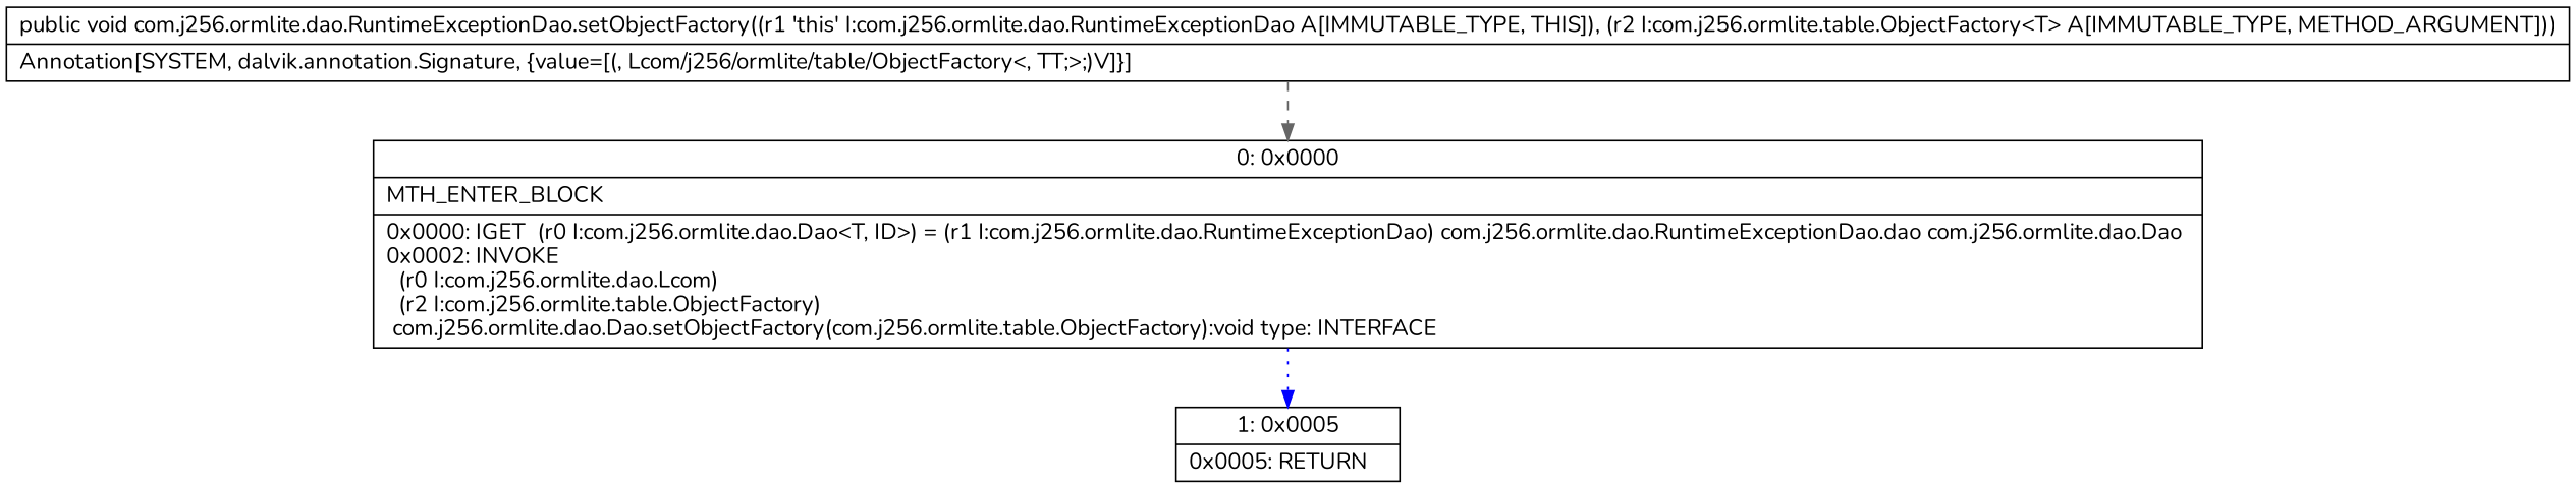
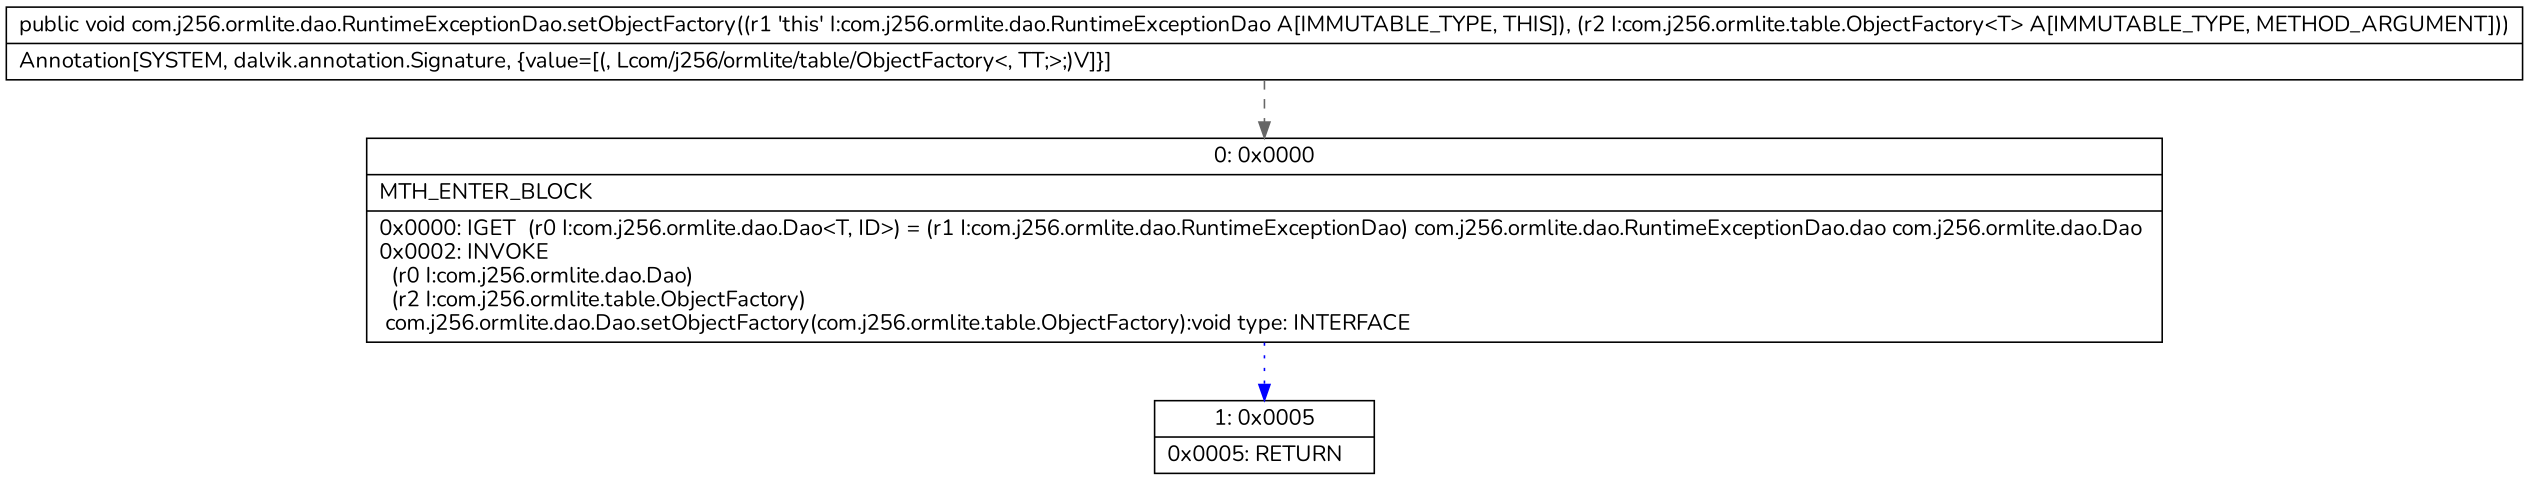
  digraph {
    fontname=Nunito
    node [shape=record style=filled fillcolor=white fontname=Nunito]
    edge [fontname=Nunito]
-   n1 [label="{0\:\ 0x0000|MTH_ENTER_BLOCK\l|0x0000: IGET  (r0 I:com.j256.ormlite.dao.Dao\<T, ID\>) = (r1 I:com.j256.ormlite.dao.RuntimeExceptionDao) com.j256.ormlite.dao.RuntimeExceptionDao.dao com.j256.ormlite.dao.Dao \l0x0002: INVOKE  \l  (r0 I:com.j256.ormlite.dao.Lcom)\l  (r2 I:com.j256.ormlite.table.ObjectFactory)\l com.j256.ormlite.dao.Dao.setObjectFactory(com.j256.ormlite.table.ObjectFactory):void type: INTERFACE \l}"]
+   n1 [label="{0\:\ 0x0000|MTH_ENTER_BLOCK\l|0x0000: IGET  (r0 I:com.j256.ormlite.dao.Dao\<T, ID\>) = (r1 I:com.j256.ormlite.dao.RuntimeExceptionDao) com.j256.ormlite.dao.RuntimeExceptionDao.dao com.j256.ormlite.dao.Dao \l0x0002: INVOKE  \l  (r0 I:com.j256.ormlite.dao.Dao)\l  (r2 I:com.j256.ormlite.table.ObjectFactory)\l com.j256.ormlite.dao.Dao.setObjectFactory(com.j256.ormlite.table.ObjectFactory):void type: INTERFACE \l}"]
    n2 [label="{1\:\ 0x0005|0x0005: RETURN   \l}"]
    n3 [label="{public void com.j256.ormlite.dao.RuntimeExceptionDao.setObjectFactory((r1 'this' I:com.j256.ormlite.dao.RuntimeExceptionDao A[IMMUTABLE_TYPE, THIS]), (r2 I:com.j256.ormlite.table.ObjectFactory\<T\> A[IMMUTABLE_TYPE, METHOD_ARGUMENT]))  | Annotation[SYSTEM, dalvik.annotation.Signature, \{value=[(, Lcom\/j256\/ormlite\/table\/ObjectFactory\<, TT;\>;)V]\}]\l}"]
    n1 -> n2 [color=blue style=dotted]
    n3 -> n1 [color=gray40 style=dashed]
  }
